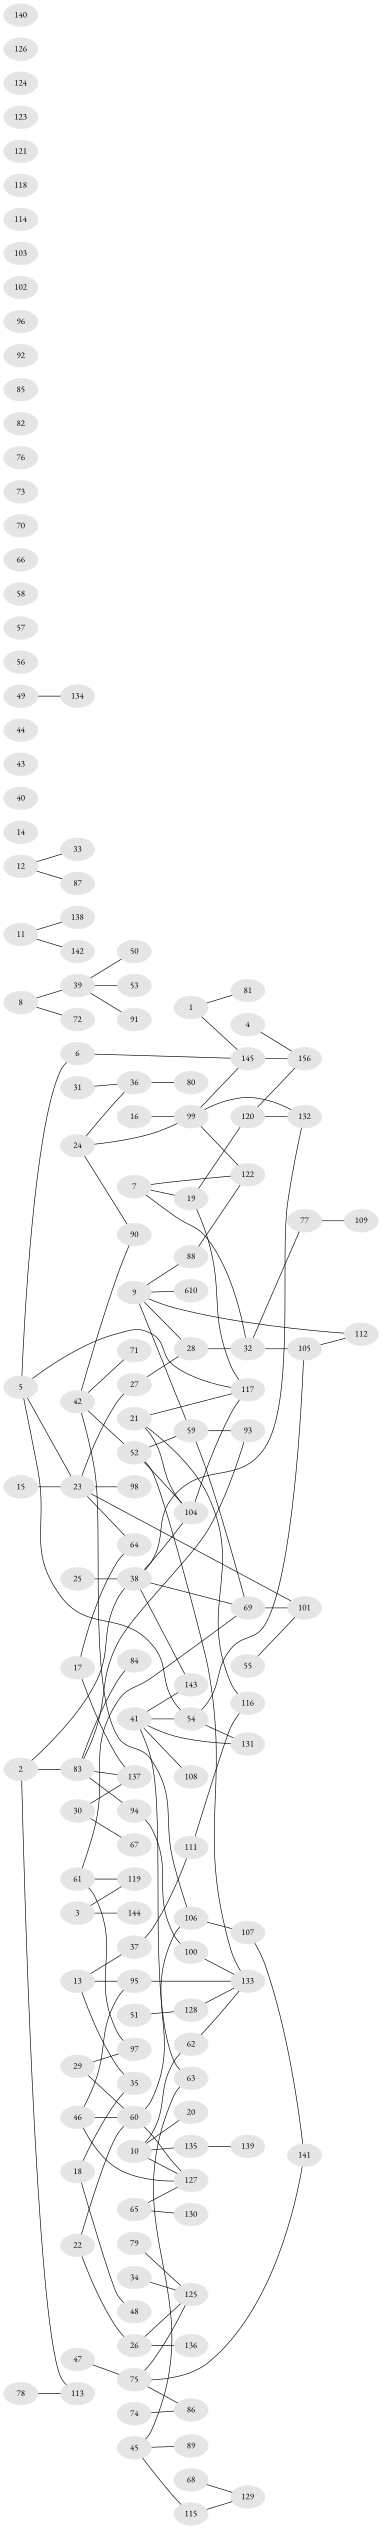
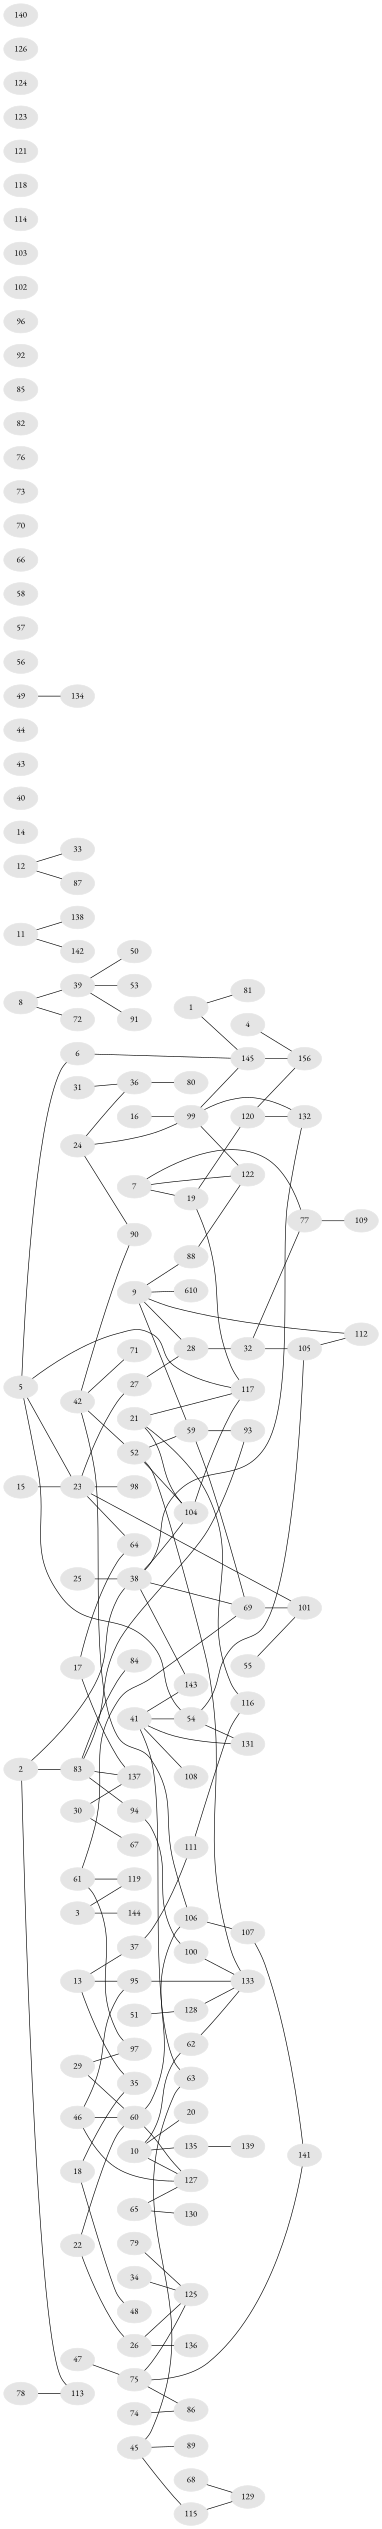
  graph {
    fontname="EB Garamond"
    rankdir=LR
    node [color=gray90 fontname="EB Garamond" style=filled]
    edge [fontname="EB Garamond"]
    1
    81
    145
    n4 [label=156]
    2
    38
    83
    113
    104
    69
    132
    143
    137
    93
    84
    94
    3
    119
    144
    4
    5
    6
    23
    54
    117
    64
    27
    98
    101
    105
    131
    7
    19
    32
    122
    120
    77
    8
    39
    72
    50
    53
    91
    9
    28
    59
    88
    n48 [label=610]
    112
    10
    20
    62
    127
    135
    133
    139
    11
    138
    142
    12
    33
    87
    13
    35
    37
    95
    111
    14
    15
    16
    99
    17
    18
    48
    21
    116
    22
    26
    60
    125
    136
    106
    24
    36
    90
    80
    25
    29
    97
    30
    67
    31
    109
    34
    40
    41
    63
    108
    42
    52
    71
    107
    43
    44
    45
    89
    115
    129
    46
    47
    75
    86
    141
    49
    134
    51
    128
    55
    56
    57
    58
    61
    65
    130
    66
    68
    70
    73
    74
    76
    78
    79
    82
    100
    85
    92
    96
    102
    103
    114
    118
    121
    123
    124
    126
    140
    1 -- 81
    1 -- 145
    145 -- n4
    2 -- 38
    2 -- 83
    2 -- 113
    38 -- 104
    38 -- 69
    38 -- 132
    38 -- 143
    83 -- 137
    83 -- 93
    83 -- 84
    83 -- 94
    104 -- 117
    69 -- 101
    94 -- 100
    3 -- 119
    3 -- 144
    4 -- n4
    5 -- 6
    5 -- 23
    5 -- 54
    5 -- 117
    6 -- 145
    23 -- 64
    23 -- 27
    23 -- 98
    23 -- 101
    54 -- 105
    54 -- 131
    27 -- 28
    105 -- 112
    7 -- 19
-   7 -- 32
+   7 -- 77
    7 -- 122
    19 -- 117
    19 -- 120
    32 -- 105
    32 -- 77
    120 -- n4
    120 -- 132
    77 -- 109
    8 -- 39
    8 -- 72
    39 -- 50
    39 -- 53
    39 -- 91
    9 -- 28
    9 -- 59
    9 -- 88
    9 -- n48
    9 -- 112
    28 -- 32
    59 -- 69
    59 -- 93
    88 -- 122
    10 -- 20
    10 -- 62
    10 -- 127
    10 -- 135
    62 -- 133
    135 -- 139
    11 -- 138
    11 -- 142
    12 -- 33
    12 -- 87
    13 -- 35
    13 -- 37
    13 -- 95
    37 -- 111
    95 -- 133
    111 -- 116
    15 -- 23
    16 -- 99
    99 -- 145
    99 -- 132
    99 -- 122
    17 -- 137
    17 -- 64
    18 -- 35
    18 -- 48
    21 -- 104
    21 -- 117
    21 -- 116
    22 -- 26
    22 -- 60
    26 -- 125
    26 -- 136
    60 -- 127
    60 -- 106
    106 -- 107
    24 -- 99
    24 -- 36
    24 -- 90
    36 -- 80
    25 -- 38
    29 -- 60
    29 -- 97
    30 -- 137
    30 -- 67
    31 -- 36
    34 -- 125
    41 -- 143
    41 -- 54
    41 -- 131
    41 -- 63
    41 -- 108
    42 -- 106
    42 -- 90
    42 -- 52
    42 -- 71
    52 -- 104
    52 -- 59
    52 -- 133
    107 -- 141
    45 -- 63
    45 -- 89
    45 -- 115
    115 -- 129
    46 -- 127
    46 -- 95
    46 -- 60
    47 -- 75
    75 -- 125
    75 -- 86
    75 -- 141
    49 -- 134
    51 -- 128
    128 -- 133
    55 -- 101
    61 -- 69
    61 -- 119
    61 -- 97
    65 -- 127
    65 -- 130
    68 -- 129
    74 -- 86
    78 -- 113
    79 -- 125
    100 -- 133
  }
